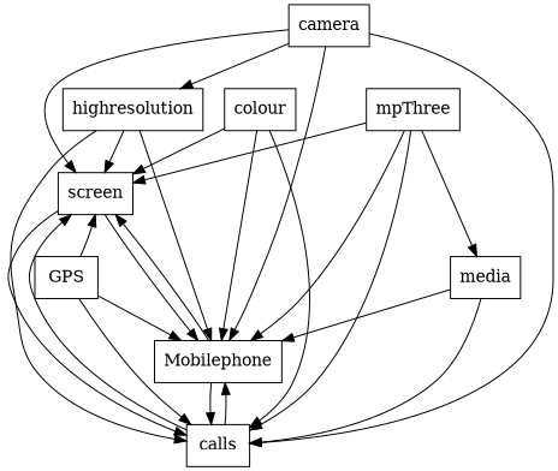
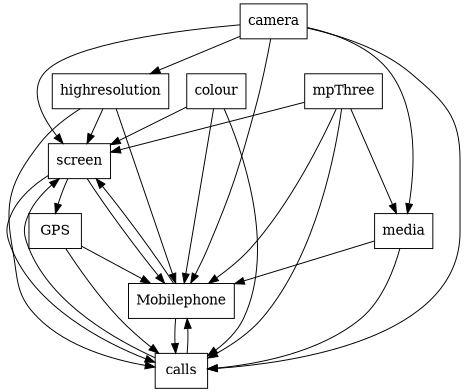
  digraph {
    rankdir=TB
    node [shape=box]
    edge [arrowhead=normal]
    n1 [label=colour]
    n2 [label=screen]
    n3 [label=Mobilephone]
    n4 [label=calls]
    n5 [label=camera]
    n6 [label=highresolution]
    n7 [label=media]
    n8 [label=mpThree]
    n9 [label=GPS]
    n1 -> n2
    n1 -> n3
    n1 -> n4
    n2 -> n3
    n2 -> n4
    n3 -> n2
    n3 -> n4
    n4 -> n2
    n4 -> n3
    n5 -> n2
    n5 -> n3
    n5 -> n4
    n5 -> n6
+   n5 -> n7
    n6 -> n2
    n6 -> n3
    n6 -> n4
    n7 -> n3
    n7 -> n4
    n8 -> n2
    n8 -> n3
    n8 -> n4
    n8 -> n7
-   n9 -> n2
+   n2 -> n9
    n9 -> n3
    n9 -> n4
  }
